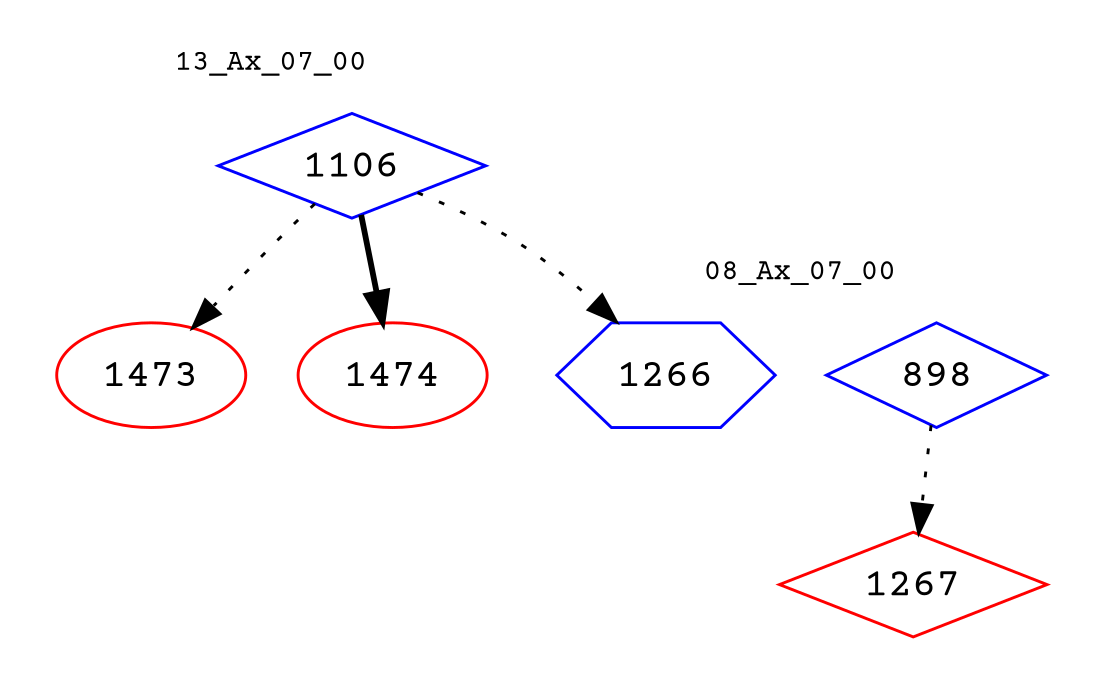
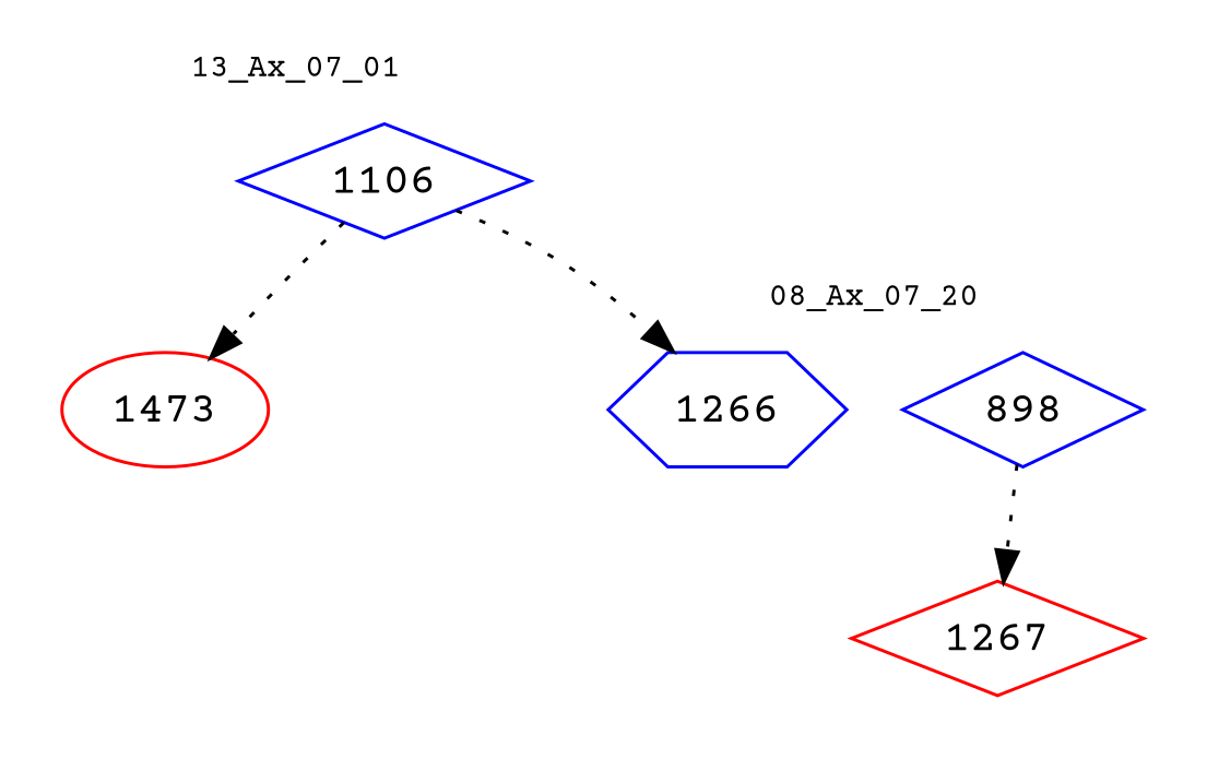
  digraph {
    fontname="Courier Prime"
    node [color=blue fontname="Courier Prime" shape=diamond]
    edge [color=black fontname="Courier Prime" style=dotted]
    n1 [label=1106]
    n2 [color=red label=1473 shape=ellipse]
-   n3 [color=red label=1474 shape=ellipse]
    n4 [label=898]
    n5 [label=1266 shape=hexagon]
    n6 [color=red label=1267]
    subgraph cluster_1 {
      color=white
      fontsize=10
-     label="13_Ax_07_00"
+     label="13_Ax_07_01"
      n1
      n2
-     n3
    }
    subgraph cluster_2 {
      color=white
      fontsize=10
-     label="08_Ax_07_00"
+     label="08_Ax_07_20"
      n4
      n5
      n6
    }
    n1 -> n2
-   n1 -> n3 [style=bold]
    n1 -> n5
    n4 -> n6
  }
